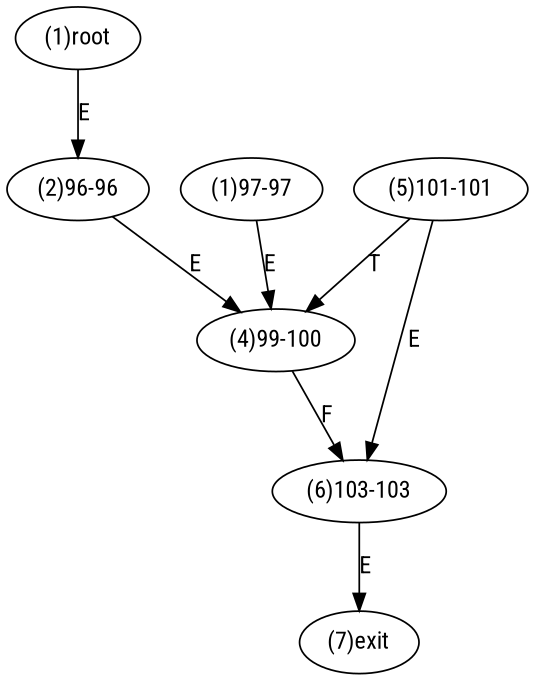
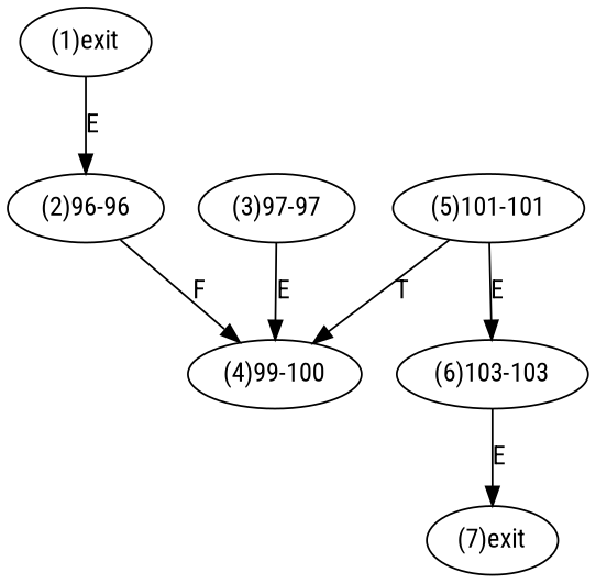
  digraph {
    fontname="Roboto Condensed"
    node [fontname="Roboto Condensed"]
    edge [fontname="Roboto Condensed"]
-   n1 [label="(1)root"]
+   n1 [label="(1)exit"]
    n2 [label="(2)96-96"]
    n3 [label="(4)99-100"]
-   n4 [label="(1)97-97"]
+   n4 [label="(3)97-97"]
    n5 [label="(6)103-103"]
    n6 [label="(5)101-101"]
    n7 [label="(7)exit"]
    n1 -> n2 [label=E]
-   n2 -> n3 [label=E]
-   n3 -> n5 [label=F]
+   n2 -> n3 [label=F]
    n4 -> n3 [label=E]
    n5 -> n7 [label=E]
    n6 -> n3 [label=T]
    n6 -> n5 [label=E]
  }
